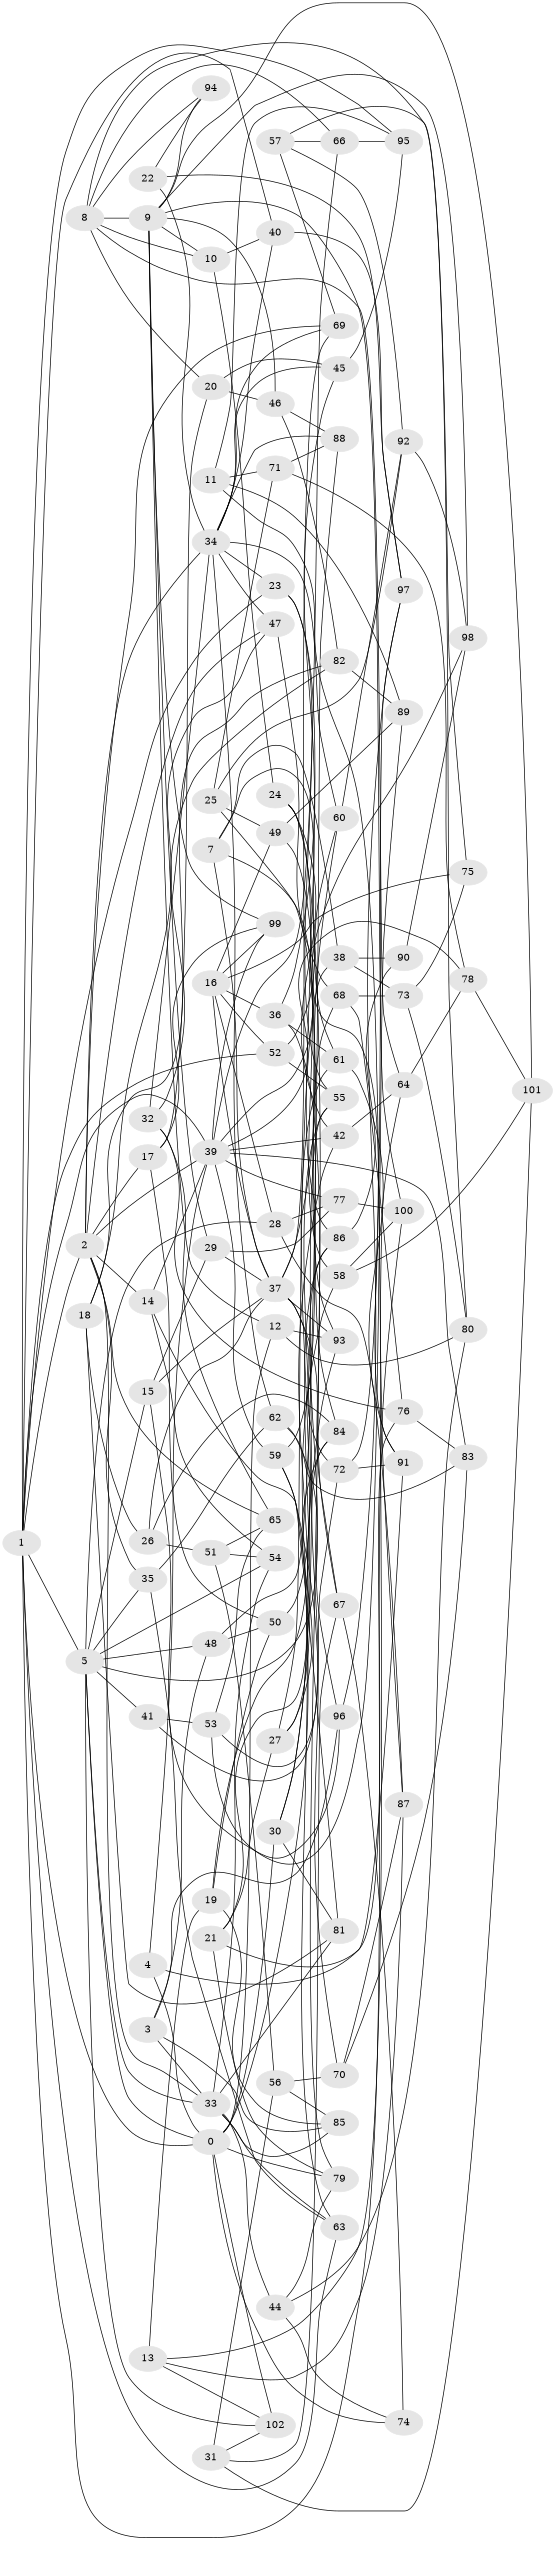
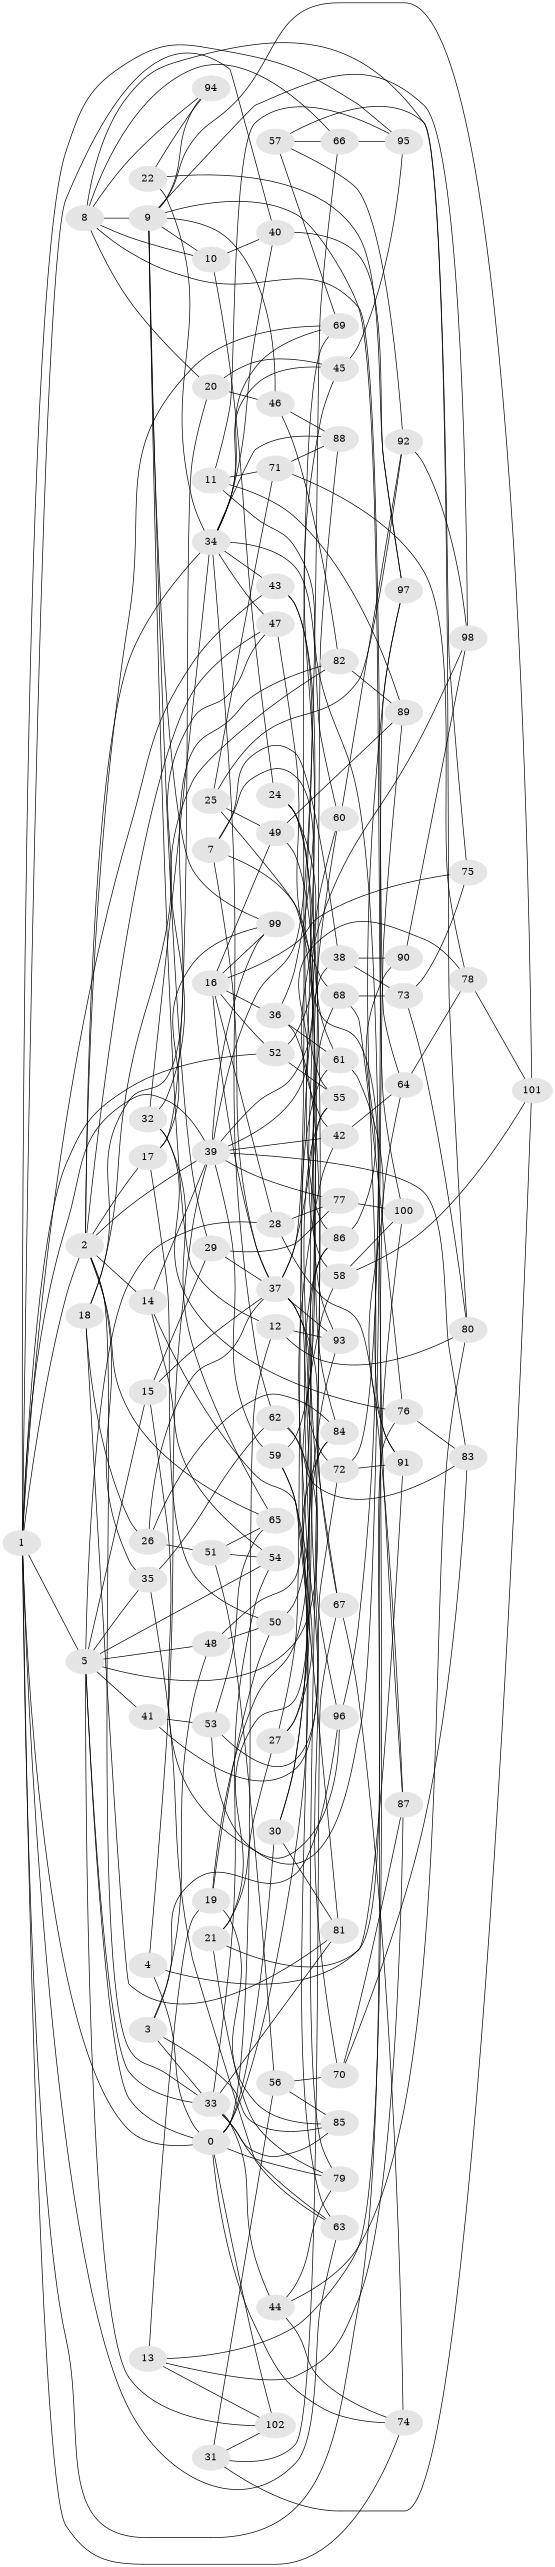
  graph {
    rankdir=LR
    node [color=gray90 style=filled]
    edge [weight=1.0]
    1
    2
    5
    n4 [label=0]
    39
    40
-   43 [label=23]
+   43
    52
    63
    74
    95
    100
    14
    17
    33
    34
    35
    47
    65
    69
    48
    15
    28
    41
    54
    86
    102
    12
    30
    79
    93
    66
    98
    99
    42
    77
    59
    78
    83
    97
    61
    55
    60
    81
    20
    50
    85
    44
    45
    62
    88
    68
    3
    96
    4
    76
    37
    29
    87
    72
    53
    90
    80
    58
    7
    38
    91
    67
    73
    101
    8
    9
    10
    64
    94
    46
    24
    82
    11
    71
    89
    13
    19
    16
    36
    49
    75
    18
    26
    84
    51
    21
    27
    22
    25
    92
    56
    31
    70
    32
    57
    1 -- 2
    1 -- 5
    1 -- n4 [weight=2.0]
    1 -- 39
    1 -- 40
    1 -- 43
    1 -- 52
    1 -- 63
+   1 -- 74
    1 -- 95
    1 -- 100
    2 -- 39
    2 -- 14
    2 -- 17
    2 -- 33
    2 -- 34
    2 -- 35
    2 -- 47
    2 -- 65
    2 -- 69
    5 -- n4
    5 -- 33
    5 -- 35
    5 -- 48
    5 -- 15
    5 -- 28
    5 -- 41 [weight=2.0]
    5 -- 54
    5 -- 86
    5 -- 102
    n4 -- 74
    n4 -- 102
    n4 -- 12
    n4 -- 30
    n4 -- 79
    n4 -- 93
    39 -- 66
    39 -- 98
    39 -- 99
    39 -- 42
    39 -- 77
    39 -- 59
    39 -- 78
    39 -- 83
    40 -- 97
    43 -- 61
    43 -- 55
    52 -- 55
    52 -- 60
    14 -- 39
    14 -- 54
    14 -- 81
    17 -- 99
    17 -- 20
    17 -- 50
    33 -- 63
    33 -- 54
    33 -- 81
    33 -- 85
    33 -- 44
    34 -- 40
    34 -- 43
    34 -- 47
    34 -- 69
    34 -- 60
    34 -- 45
    34 -- 62
    34 -- 88
    35 -- 63
    35 -- 62
    47 -- 68
    48 -- 50
    48 -- 88
    15 -- 96
    15 -- 37
    15 -- 29
    28 -- 77
    28 -- 87
    41 -- 72
    41 -- 53
    86 -- 90
    12 -- 93
    12 -- 80
    30 -- 42
    30 -- 81
    30 -- 58
    66 -- 95
    42 -- 64
    77 -- 100
    59 -- 63
    59 -- 68
    59 -- 70
    78 -- 101
    61 -- 91
    60 -- 92
    20 -- 45
    20 -- 46
    50 -- 55
    44 -- 74
    44 -- 79
    44 -- 80
    45 -- 95
    62 -- 83
    62 -- 96
    68 -- 76
    68 -- 73
    3 -- 33
    3 -- 48
    3 -- 85
    3 -- 96
    96 -- 97
    4 -- n4 [weight=3.0]
    4 -- 39
    4 -- 76
    76 -- 83
    37 -- 69
    37 -- 93
    37 -- 60
    37 -- 72
    37 -- 67
    29 -- 77
    29 -- 37
    72 -- 97
    72 -- 91
    53 -- 65
    53 -- 89
    53 -- 84
    90 -- 98
    58 -- 100
    58 -- 101
    7 -- 37
    7 -- 58
    7 -- 38
    7 -- 91
    38 -- 90
    38 -- 73
    67 -- 74
    73 -- 80
    73 -- 75
    8 -- 66
    8 -- 20
    8 -- 80
    8 -- 9 [weight=2.0]
    8 -- 10
    8 -- 64
    8 -- 94
    9 -- 100
    9 -- 12
    9 -- 98
    9 -- 99
    9 -- 29
    9 -- 101
    9 -- 10
    9 -- 94 [weight=2.0]
    9 -- 46
    10 -- 40
    10 -- 24
    64 -- 78
    46 -- 88
    46 -- 82
    24 -- 86
    24 -- 79
    24 -- 42
    82 -- 89
    11 -- 95
    11 -- 87
    11 -- 71
    11 -- 89
    71 -- 78
    71 -- 88
    13 -- 102
    13 -- 87
    13 -- 64
    13 -- 19
    19 -- 61
    19 -- 50
    19 -- 85
    16 -- 52
    16 -- 28
    16 -- 99
    16 -- 37
    16 -- 36
    16 -- 49
    16 -- 75 [weight=2.0]
    36 -- 61
    36 -- 45
    36 -- 67
    49 -- 93
    49 -- 89
    18 -- 47
    18 -- 81
    18 -- 82
    18 -- 26
    26 -- 37
    26 -- 84
    26 -- 51
    51 -- 65
    51 -- 54
    51 -- 56
    21 -- 79
    21 -- 55
    21 -- 91
    21 -- 27
    27 -- 86
    27 -- 38
    27 -- 84
    22 -- 34 [weight=2.0]
    22 -- 97
    22 -- 94
    25 -- 71
    25 -- 49
    25 -- 84
    25 -- 92
    92 -- 98
    56 -- 85
    56 -- 70
    31 -- 102
    31 -- 67
    31 -- 101
    31 -- 56
    70 -- 83
    70 -- 87
    32 -- 34
    32 -- 65
    32 -- 76
    32 -- 82
    57 -- 69
    57 -- 66
    57 -- 75
    57 -- 92
  }
